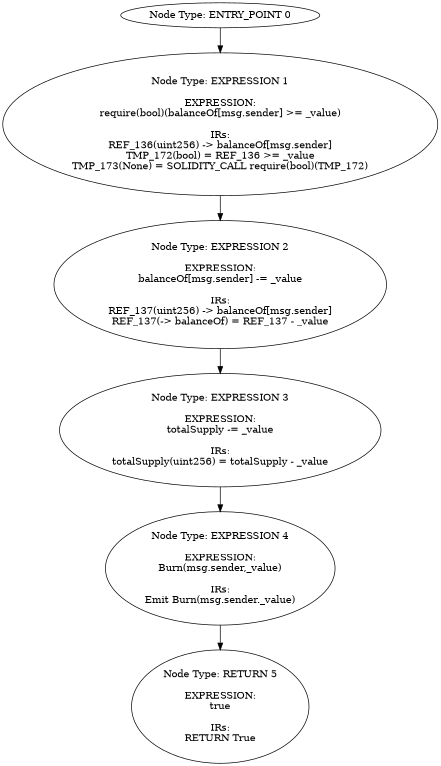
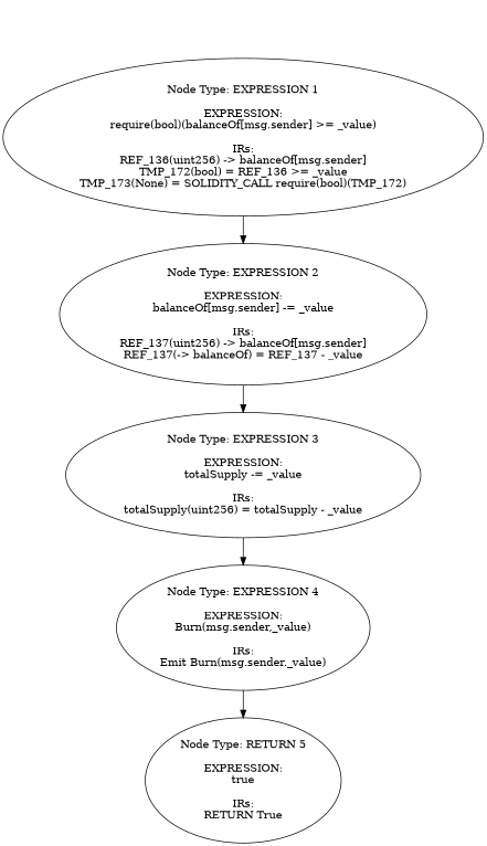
  digraph {
-   n1 [label="Node Type: ENTRY_POINT 0\n"]
    n2 [label="Node Type: EXPRESSION 1\n\nEXPRESSION:\nrequire(bool)(balanceOf[msg.sender] >= _value)\n\nIRs:\nREF_136(uint256) -> balanceOf[msg.sender]\nTMP_172(bool) = REF_136 >= _value\nTMP_173(None) = SOLIDITY_CALL require(bool)(TMP_172)"]
    n3 [label="Node Type: EXPRESSION 2\n\nEXPRESSION:\nbalanceOf[msg.sender] -= _value\n\nIRs:\nREF_137(uint256) -> balanceOf[msg.sender]\nREF_137(-> balanceOf) = REF_137 - _value"]
    n4 [label="Node Type: EXPRESSION 3\n\nEXPRESSION:\ntotalSupply -= _value\n\nIRs:\ntotalSupply(uint256) = totalSupply - _value"]
    n5 [label="Node Type: EXPRESSION 4\n\nEXPRESSION:\nBurn(msg.sender,_value)\n\nIRs:\nEmit Burn(msg.sender._value)"]
    n6 [label="Node Type: RETURN 5\n\nEXPRESSION:\ntrue\n\nIRs:\nRETURN True"]
-   n1 -> n2
    n2 -> n3
    n3 -> n4
    n4 -> n5
    n5 -> n6
  }
